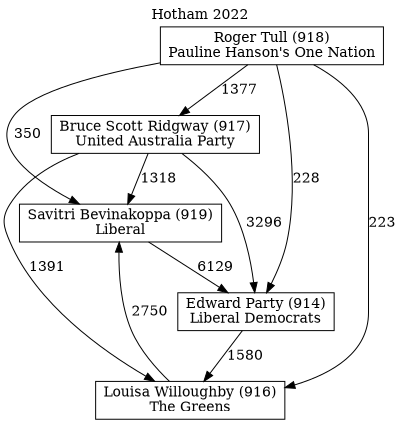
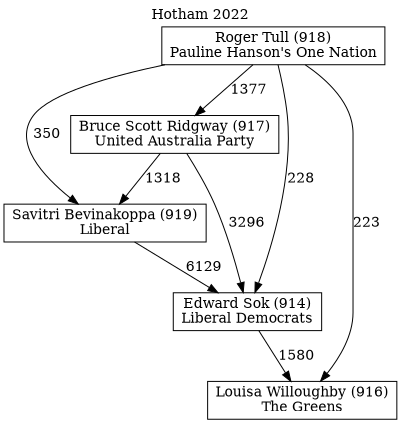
  digraph {
    label="Hotham 2022"
    labelloc=t
    mclimit=10
    node [shape=box]
    n1 [label="Savitri Bevinakoppa (919)\nLiberal"]
-   n2 [label="Edward Party (914)\nLiberal Democrats"]
+   n2 [label="Edward Sok (914)\nLiberal Democrats"]
    n3 [label="Louisa Willoughby (916)\nThe Greens"]
    n4 [label="Bruce Scott Ridgway (917)\nUnited Australia Party"]
    n5 [label="Roger Tull (918)\nPauline Hanson's One Nation"]
    n1 -> n2 [label=6129]
    n2 -> n3 [label=1580]
-   n3 -> n1 [label=2750]
    n4 -> n1 [label=1318]
    n4 -> n2 [label=3296]
-   n4 -> n3 [label=1391]
    n5 -> n1 [label=350]
    n5 -> n2 [label=228]
    n5 -> n3 [label=223]
    n5 -> n4 [label=1377]
  }
